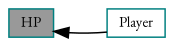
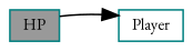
  digraph {
    rankdir=LR
    fontname="EB Garamond"
    node [color=teal fontname="EB Garamond" fontsize=10 shape=box style=filled]
    n1 [fillcolor=grey60 fontcolor=black height=0.2 label=HP width=0.4]
    n2 [fillcolor=white height=0.2 label=Player width=0.4]
-   n1 -> n2 [dir=back fontname="EB Garamond" fontsize=10 labelfontname=Helvetica labelfontsize=10 shape=plaintext style=solid]
+   n2 -> n1 [dir=back fontname="EB Garamond" fontsize=10 labelfontname=Helvetica labelfontsize=10 shape=plaintext style=solid]
  }
